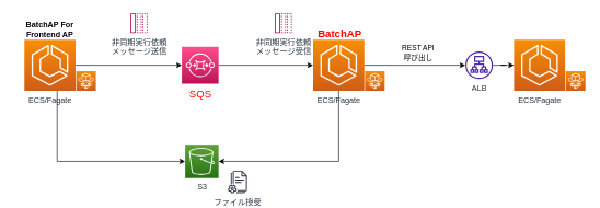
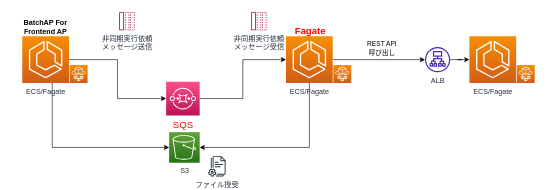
  <mxCell id="0" />
  <mxCell id="1" parent="0" />
  <mxCell id="2" style="edgeStyle=orthogonalEdgeStyle;rounded=0;orthogonalLoop=1;jettySize=auto;html=1;entryX=0;entryY=0.5;entryDx=0;entryDy=0;entryPerimeter=0;" parent="1" source="4" target="7" edge="1"><mxGeometry relative="1" as="geometry" /></mxCell>
  <mxCell id="3" style="edgeStyle=orthogonalEdgeStyle;rounded=0;orthogonalLoop=1;jettySize=auto;html=1;entryX=0;entryY=0.5;entryDx=0;entryDy=0;entryPerimeter=0;labelBackgroundColor=default;fontSize=18;fontColor=#FF0000;" parent="1" source="4" target="20" edge="1"><mxGeometry relative="1" as="geometry"><Array as="points"><mxPoint x="86" y="246" /></Array></mxGeometry></mxCell>
  <mxCell id="4" value="ECS/Fagate" style="sketch=0;points=[[0,0,0],[0.25,0,0],[0.5,0,0],[0.75,0,0],[1,0,0],[0,1,0],[0.25,1,0],[0.5,1,0],[0.75,1,0],[1,1,0],[0,0.25,0],[0,0.5,0],[0,0.75,0],[1,0.25,0],[1,0.5,0],[1,0.75,0]];outlineConnect=0;fontColor=#232F3E;gradientColor=#F78E04;gradientDirection=north;fillColor=#D05C17;strokeColor=#ffffff;dashed=0;verticalLabelPosition=bottom;verticalAlign=top;align=center;html=1;fontSize=12;fontStyle=0;aspect=fixed;shape=mxgraph.aws4.resourceIcon;resIcon=mxgraph.aws4.ecs;" parent="1" vertex="1"><mxGeometry x="36" y="60" width="78" height="78" as="geometry" /></mxCell>
  <mxCell id="5" value="" style="sketch=0;points=[[0,0,0],[0.25,0,0],[0.5,0,0],[0.75,0,0],[1,0,0],[0,1,0],[0.25,1,0],[0.5,1,0],[0.75,1,0],[1,1,0],[0,0.25,0],[0,0.5,0],[0,0.75,0],[1,0.25,0],[1,0.5,0],[1,0.75,0]];outlineConnect=0;fontColor=#232F3E;gradientColor=#F78E04;gradientDirection=north;fillColor=#D05C17;strokeColor=#ffffff;dashed=0;verticalLabelPosition=bottom;verticalAlign=top;align=center;html=1;fontSize=12;fontStyle=0;aspect=fixed;shape=mxgraph.aws4.resourceIcon;resIcon=mxgraph.aws4.fargate;" parent="1" vertex="1"><mxGeometry x="115" y="108" width="30" height="30" as="geometry" /></mxCell>
  <mxCell id="6" style="edgeStyle=orthogonalEdgeStyle;rounded=0;orthogonalLoop=1;jettySize=auto;html=1;entryX=0;entryY=0.5;entryDx=0;entryDy=0;entryPerimeter=0;" parent="1" source="7" target="13" edge="1"><mxGeometry relative="1" as="geometry" /></mxCell>
- <mxCell id="7" value="SQS" style="sketch=0;points=[[0,0,0],[0.25,0,0],[0.5,0,0],[0.75,0,0],[1,0,0],[0,1,0],[0.25,1,0],[0.5,1,0],[0.75,1,0],[1,1,0],[0,0.25,0],[0,0.5,0],[0,0.75,0],[1,0.25,0],[1,0.5,0],[1,0.75,0]];outlineConnect=0;fontColor=#FF0000;gradientColor=#FF4F8B;gradientDirection=north;fillColor=#BC1356;strokeColor=#ffffff;dashed=0;verticalLabelPosition=bottom;verticalAlign=top;align=center;html=1;fontSize=16;fontStyle=0;aspect=fixed;shape=mxgraph.aws4.resourceIcon;resIcon=mxgraph.aws4.sqs;" parent="1" vertex="1"><mxGeometry x="276" y="71" width="56" height="56" as="geometry" /></mxCell>
+ <mxCell id="7" value="SQS" style="sketch=0;points=[[0,0,0],[0.25,0,0],[0.5,0,0],[0.75,0,0],[1,0,0],[0,1,0],[0.25,1,0],[0.5,1,0],[0.75,1,0],[1,1,0],[0,0.25,0],[0,0.5,0],[0,0.75,0],[1,0.25,0],[1,0.5,0],[1,0.75,0]];outlineConnect=0;fontColor=#FF0000;gradientColor=#FF4F8B;gradientDirection=north;fillColor=#BC1356;strokeColor=#ffffff;dashed=0;verticalLabelPosition=bottom;verticalAlign=top;align=center;html=1;fontSize=16;fontStyle=0;aspect=fixed;shape=mxgraph.aws4.resourceIcon;resIcon=mxgraph.aws4.sqs;" parent="1" vertex="1"><mxGeometry x="276" y="136" width="56" height="56" as="geometry" /></mxCell>
  <mxCell id="8" value="BatchAP For Frontend AP" style="text;html=1;strokeColor=none;fillColor=none;align=center;verticalAlign=middle;whiteSpace=wrap;rounded=0;fontStyle=1" parent="1" vertex="1"><mxGeometry x="20" y="30" width="110" height="30" as="geometry" /></mxCell>
  <mxCell id="9" value="非同期実行依頼&lt;br&gt;メッセージ送信" style="sketch=0;outlineConnect=0;fontColor=#232F3E;gradientColor=none;fillColor=#B0084D;strokeColor=none;dashed=0;verticalLabelPosition=bottom;verticalAlign=top;align=center;html=1;fontSize=12;fontStyle=0;aspect=fixed;pointerEvents=1;shape=mxgraph.aws4.message;" parent="1" vertex="1"><mxGeometry x="196" y="20" width="29.23" height="30" as="geometry" /></mxCell>
  <mxCell id="10" value="非同期実行依頼&lt;br&gt;メッセージ受信" style="sketch=0;outlineConnect=0;fontColor=#232F3E;gradientColor=none;fillColor=#B0084D;strokeColor=none;dashed=0;verticalLabelPosition=bottom;verticalAlign=top;align=center;html=1;fontSize=12;fontStyle=0;aspect=fixed;pointerEvents=1;shape=mxgraph.aws4.message;" parent="1" vertex="1"><mxGeometry x="416" y="20" width="29.23" height="30" as="geometry" /></mxCell>
  <mxCell id="11" value="REST API&lt;br&gt;呼び出し" style="edgeStyle=orthogonalEdgeStyle;rounded=0;orthogonalLoop=1;jettySize=auto;html=1;exitX=1;exitY=0.5;exitDx=0;exitDy=0;exitPerimeter=0;" parent="1" source="13" target="19" edge="1"><mxGeometry x="0.065" y="19" relative="1" as="geometry"><mxPoint x="554" y="90" as="sourcePoint" /><mxPoint x="746" y="80" as="targetPoint" /><mxPoint as="offset" /></mxGeometry></mxCell>
  <mxCell id="12" style="edgeStyle=orthogonalEdgeStyle;rounded=0;orthogonalLoop=1;jettySize=auto;html=1;entryX=1;entryY=0.5;entryDx=0;entryDy=0;entryPerimeter=0;labelBackgroundColor=default;fontSize=18;fontColor=#FF0000;" parent="1" source="13" target="20" edge="1"><mxGeometry relative="1" as="geometry"><Array as="points"><mxPoint x="515" y="246" /></Array></mxGeometry></mxCell>
  <mxCell id="13" value="ECS/Fagate" style="sketch=0;points=[[0,0,0],[0.25,0,0],[0.5,0,0],[0.75,0,0],[1,0,0],[0,1,0],[0.25,1,0],[0.5,1,0],[0.75,1,0],[1,1,0],[0,0.25,0],[0,0.5,0],[0,0.75,0],[1,0.25,0],[1,0.5,0],[1,0.75,0]];outlineConnect=0;fontColor=#232F3E;gradientColor=#F78E04;gradientDirection=north;fillColor=#D05C17;strokeColor=#ffffff;dashed=0;verticalLabelPosition=bottom;verticalAlign=top;align=center;html=1;fontSize=12;fontStyle=0;aspect=fixed;shape=mxgraph.aws4.resourceIcon;resIcon=mxgraph.aws4.ecs;" parent="1" vertex="1"><mxGeometry x="476" y="60" width="78" height="78" as="geometry" /></mxCell>
- <mxCell id="14" value="BatchAP&amp;nbsp;" style="text;html=1;strokeColor=none;fillColor=none;align=center;verticalAlign=middle;whiteSpace=wrap;rounded=0;fontStyle=1;fontColor=#FF0000;fontSize=16;" parent="1" vertex="1"><mxGeometry x="464" y="36" width="110" height="30" as="geometry" /></mxCell>
+ <mxCell id="14" value="Fagate&amp;nbsp;" style="text;html=1;strokeColor=none;fillColor=none;align=center;verticalAlign=middle;whiteSpace=wrap;rounded=0;fontStyle=1;fontColor=#FF0000;fontSize=16;" parent="1" vertex="1"><mxGeometry x="464" y="36" width="110" height="30" as="geometry" /></mxCell>
  <mxCell id="15" value="" style="sketch=0;points=[[0,0,0],[0.25,0,0],[0.5,0,0],[0.75,0,0],[1,0,0],[0,1,0],[0.25,1,0],[0.5,1,0],[0.75,1,0],[1,1,0],[0,0.25,0],[0,0.5,0],[0,0.75,0],[1,0.25,0],[1,0.5,0],[1,0.75,0]];outlineConnect=0;fontColor=#232F3E;gradientColor=#F78E04;gradientDirection=north;fillColor=#D05C17;strokeColor=#ffffff;dashed=0;verticalLabelPosition=bottom;verticalAlign=top;align=center;html=1;fontSize=12;fontStyle=0;aspect=fixed;shape=mxgraph.aws4.resourceIcon;resIcon=mxgraph.aws4.fargate;" parent="1" vertex="1"><mxGeometry x="555" y="108" width="30" height="30" as="geometry" /></mxCell>
  <mxCell id="16" value="ECS/Fagate" style="sketch=0;points=[[0,0,0],[0.25,0,0],[0.5,0,0],[0.75,0,0],[1,0,0],[0,1,0],[0.25,1,0],[0.5,1,0],[0.75,1,0],[1,1,0],[0,0.25,0],[0,0.5,0],[0,0.75,0],[1,0.25,0],[1,0.5,0],[1,0.75,0]];outlineConnect=0;fontColor=#232F3E;gradientColor=#F78E04;gradientDirection=north;fillColor=#D05C17;strokeColor=#ffffff;dashed=0;verticalLabelPosition=bottom;verticalAlign=top;align=center;html=1;fontSize=12;fontStyle=0;aspect=fixed;shape=mxgraph.aws4.resourceIcon;resIcon=mxgraph.aws4.ecs;" parent="1" vertex="1"><mxGeometry x="782" y="60" width="78" height="78" as="geometry" /></mxCell>
  <mxCell id="17" value="" style="sketch=0;points=[[0,0,0],[0.25,0,0],[0.5,0,0],[0.75,0,0],[1,0,0],[0,1,0],[0.25,1,0],[0.5,1,0],[0.75,1,0],[1,1,0],[0,0.25,0],[0,0.5,0],[0,0.75,0],[1,0.25,0],[1,0.5,0],[1,0.75,0]];outlineConnect=0;fontColor=#232F3E;gradientColor=#F78E04;gradientDirection=north;fillColor=#D05C17;strokeColor=#ffffff;dashed=0;verticalLabelPosition=bottom;verticalAlign=top;align=center;html=1;fontSize=12;fontStyle=0;aspect=fixed;shape=mxgraph.aws4.resourceIcon;resIcon=mxgraph.aws4.fargate;" parent="1" vertex="1"><mxGeometry x="861" y="108" width="30" height="30" as="geometry" /></mxCell>
  <mxCell id="18" style="edgeStyle=orthogonalEdgeStyle;rounded=0;orthogonalLoop=1;jettySize=auto;html=1;" parent="1" source="19" target="16" edge="1"><mxGeometry relative="1" as="geometry" /></mxCell>
  <mxCell id="19" value="ALB" style="sketch=0;outlineConnect=0;fontColor=#232F3E;gradientColor=none;fillColor=#4D27AA;strokeColor=none;dashed=0;verticalLabelPosition=bottom;verticalAlign=top;align=center;html=1;fontSize=12;fontStyle=0;aspect=fixed;pointerEvents=1;shape=mxgraph.aws4.application_load_balancer;" parent="1" vertex="1"><mxGeometry x="708" y="78" width="42" height="42" as="geometry" /></mxCell>
  <mxCell id="20" value="S3" style="sketch=0;points=[[0,0,0],[0.25,0,0],[0.5,0,0],[0.75,0,0],[1,0,0],[0,1,0],[0.25,1,0],[0.5,1,0],[0.75,1,0],[1,1,0],[0,0.25,0],[0,0.5,0],[0,0.75,0],[1,0.25,0],[1,0.5,0],[1,0.75,0]];outlineConnect=0;fontColor=#232F3E;gradientColor=#60A337;gradientDirection=north;fillColor=#277116;strokeColor=#ffffff;dashed=0;verticalLabelPosition=bottom;verticalAlign=top;align=center;html=1;fontSize=12;fontStyle=0;aspect=fixed;shape=mxgraph.aws4.resourceIcon;resIcon=mxgraph.aws4.s3;" parent="1" vertex="1"><mxGeometry x="281" y="220" width="51" height="51" as="geometry" /></mxCell>
  <mxCell id="21" value="ファイル授受" style="sketch=0;outlineConnect=0;fontColor=#232F3E;gradientColor=none;fillColor=#232F3D;strokeColor=none;dashed=0;verticalLabelPosition=bottom;verticalAlign=top;align=center;html=1;fontSize=12;fontStyle=0;aspect=fixed;pointerEvents=1;shape=mxgraph.aws4.documents2;" parent="1" vertex="1"><mxGeometry x="346" y="260" width="29.21" height="34" as="geometry" /></mxCell>
